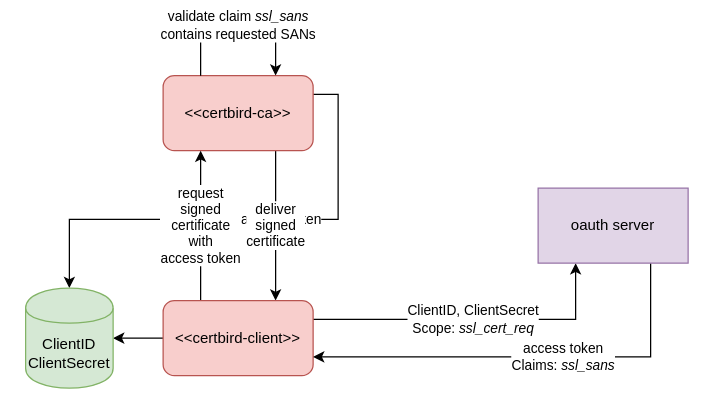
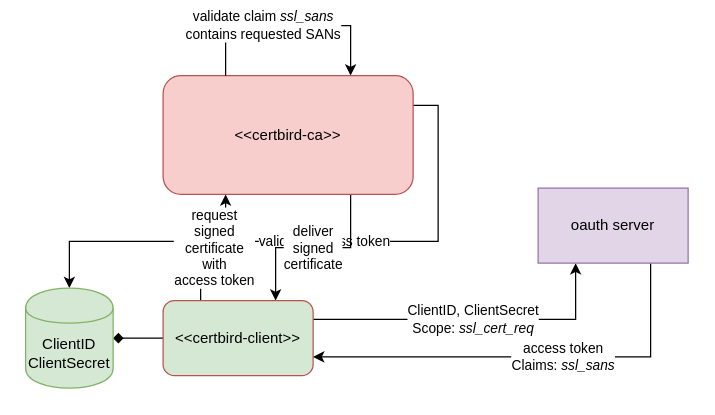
  <mxCell id="0" />
  <mxCell id="1" parent="0" />
  <mxCell id="2" value="validate access token" style="edgeStyle=orthogonalEdgeStyle;rounded=0;orthogonalLoop=1;jettySize=auto;html=1;exitX=1;exitY=0.25;exitDx=0;exitDy=0;" edge="1" parent="1" source="4" target="11"><mxGeometry x="-0.048" relative="1" as="geometry"><mxPoint as="offset" /></mxGeometry></mxCell>
  <mxCell id="3" value="deliver&lt;br&gt;signed&lt;br&gt;certificate" style="edgeStyle=orthogonalEdgeStyle;rounded=0;orthogonalLoop=1;jettySize=auto;html=1;exitX=0.75;exitY=1;exitDx=0;exitDy=0;entryX=0.75;entryY=0;entryDx=0;entryDy=0;" edge="1" parent="1" source="4" target="8"><mxGeometry relative="1" as="geometry" /></mxCell>
- <mxCell id="4" value="&amp;lt;&amp;lt;certbird-ca&amp;gt;&amp;gt;" style="rounded=1;whiteSpace=wrap;html=1;fillColor=#f8cecc;strokeColor=#b85450;" vertex="1" parent="1"><mxGeometry x="130" y="60" width="120" height="60" as="geometry" /></mxCell>
- <mxCell id="5" style="edgeStyle=orthogonalEdgeStyle;rounded=0;orthogonalLoop=1;jettySize=auto;html=1;exitX=0;exitY=0.5;exitDx=0;exitDy=0;entryX=1;entryY=0.5;entryDx=0;entryDy=0;" edge="1" parent="1" source="8" target="11"><mxGeometry relative="1" as="geometry" /></mxCell>
+ <mxCell id="4" value="&amp;lt;&amp;lt;certbird-ca&amp;gt;&amp;gt;" style="rounded=1;whiteSpace=wrap;html=1;fillColor=#f8cecc;strokeColor=#b85450;" vertex="1" parent="1"><mxGeometry x="130" y="60" width="200" height="95" as="geometry" /></mxCell>
+ <mxCell id="5" style="edgeStyle=orthogonalEdgeStyle;rounded=0;orthogonalLoop=1;jettySize=auto;html=1;exitX=0;exitY=0.5;exitDx=0;exitDy=0;entryX=1;entryY=0.5;entryDx=0;entryDy=0;endArrow=diamond;" edge="1" parent="1" source="8" target="11"><mxGeometry relative="1" as="geometry" /></mxCell>
  <mxCell id="6" value="ClientID, ClientSecret&lt;br&gt;Scope: &lt;i&gt;ssl_cert_req&lt;/i&gt;" style="edgeStyle=orthogonalEdgeStyle;rounded=0;orthogonalLoop=1;jettySize=auto;html=1;exitX=1;exitY=0.25;exitDx=0;exitDy=0;entryX=0.25;entryY=1;entryDx=0;entryDy=0;" edge="1" parent="1" source="8" target="10"><mxGeometry relative="1" as="geometry" /></mxCell>
  <mxCell id="7" value="request&lt;br&gt;signed&lt;br&gt;certificate&lt;br&gt;with&lt;br&gt;access token" style="edgeStyle=orthogonalEdgeStyle;rounded=0;orthogonalLoop=1;jettySize=auto;html=1;exitX=0.25;exitY=0;exitDx=0;exitDy=0;entryX=0.25;entryY=1;entryDx=0;entryDy=0;" edge="1" parent="1" source="8" target="4"><mxGeometry relative="1" as="geometry" /></mxCell>
- <mxCell id="8" value="&amp;lt;&amp;lt;certbird-client&amp;gt;&amp;gt;" style="rounded=1;whiteSpace=wrap;html=1;fillColor=#f8cecc;strokeColor=#b85450;" vertex="1" parent="1"><mxGeometry x="130" y="240" width="120" height="60" as="geometry" /></mxCell>
+ <mxCell id="8" value="&amp;lt;&amp;lt;certbird-client&amp;gt;&amp;gt;" style="rounded=1;whiteSpace=wrap;html=1;fillColor=#d5e8d4;strokeColor=#b85450;" vertex="1" parent="1"><mxGeometry x="130" y="240" width="120" height="60" as="geometry" /></mxCell>
  <mxCell id="9" value="access token&lt;br&gt;Claims: &lt;i&gt;ssl_sans&lt;/i&gt;" style="edgeStyle=orthogonalEdgeStyle;rounded=0;orthogonalLoop=1;jettySize=auto;html=1;exitX=0.75;exitY=1;exitDx=0;exitDy=0;entryX=1;entryY=0.75;entryDx=0;entryDy=0;" edge="1" parent="1" source="10" target="8"><mxGeometry x="-0.159" relative="1" as="geometry"><mxPoint as="offset" /></mxGeometry></mxCell>
  <mxCell id="10" value="oauth server" style="whiteSpace=wrap;html=1;fillColor=#e1d5e7;strokeColor=#9673a6;rounded=0;" vertex="1" parent="1"><mxGeometry x="430" y="150" width="120" height="60" as="geometry" /></mxCell>
  <mxCell id="11" value="ClientID&lt;br&gt;ClientSecret" style="shape=cylinder;whiteSpace=wrap;html=1;boundedLbl=1;backgroundOutline=1;fillColor=#d5e8d4;strokeColor=#82b366;" vertex="1" parent="1"><mxGeometry x="20" y="230" width="70" height="80" as="geometry" /></mxCell>
  <mxCell id="12" value="validate claim &lt;i&gt;ssl_sans&lt;/i&gt; &lt;br&gt;contains requested SANs" style="edgeStyle=orthogonalEdgeStyle;rounded=0;orthogonalLoop=1;jettySize=auto;html=1;exitX=0.25;exitY=0;exitDx=0;exitDy=0;entryX=0.75;entryY=0;entryDx=0;entryDy=0;" edge="1" parent="1" source="4" target="4"><mxGeometry relative="1" as="geometry"><Array as="points"><mxPoint x="160" y="20" /><mxPoint x="220" y="20" /></Array></mxGeometry></mxCell>
